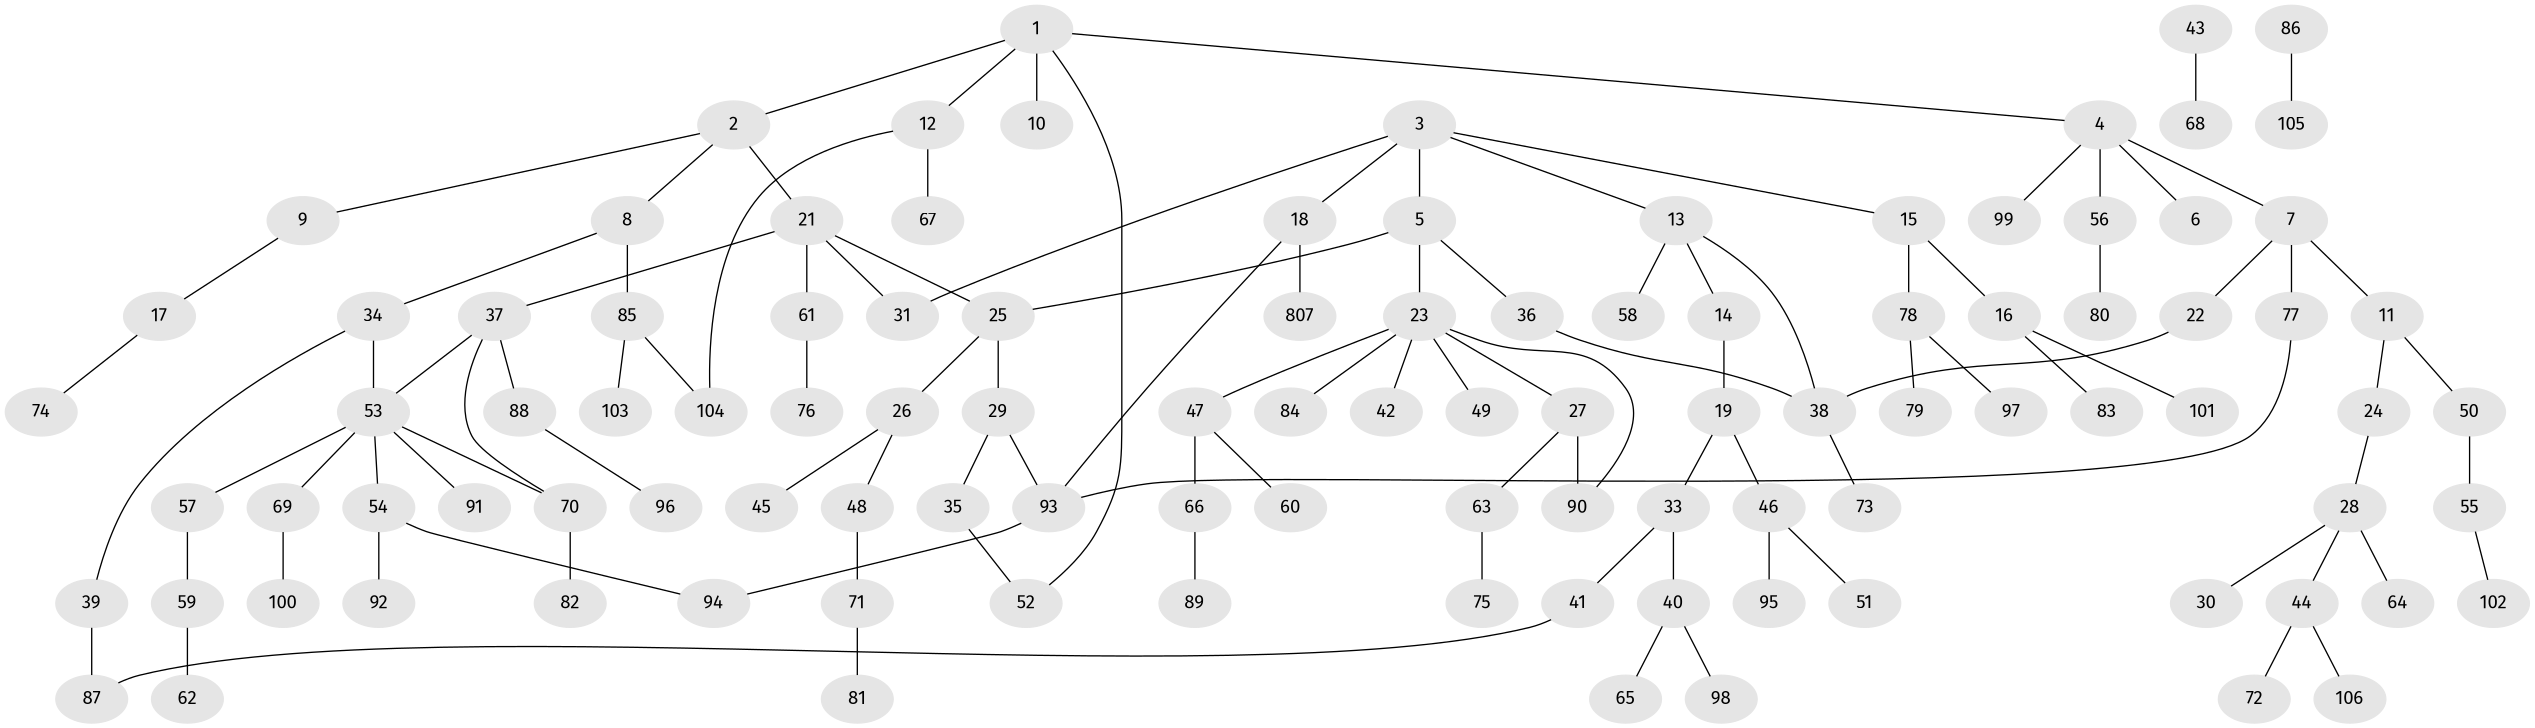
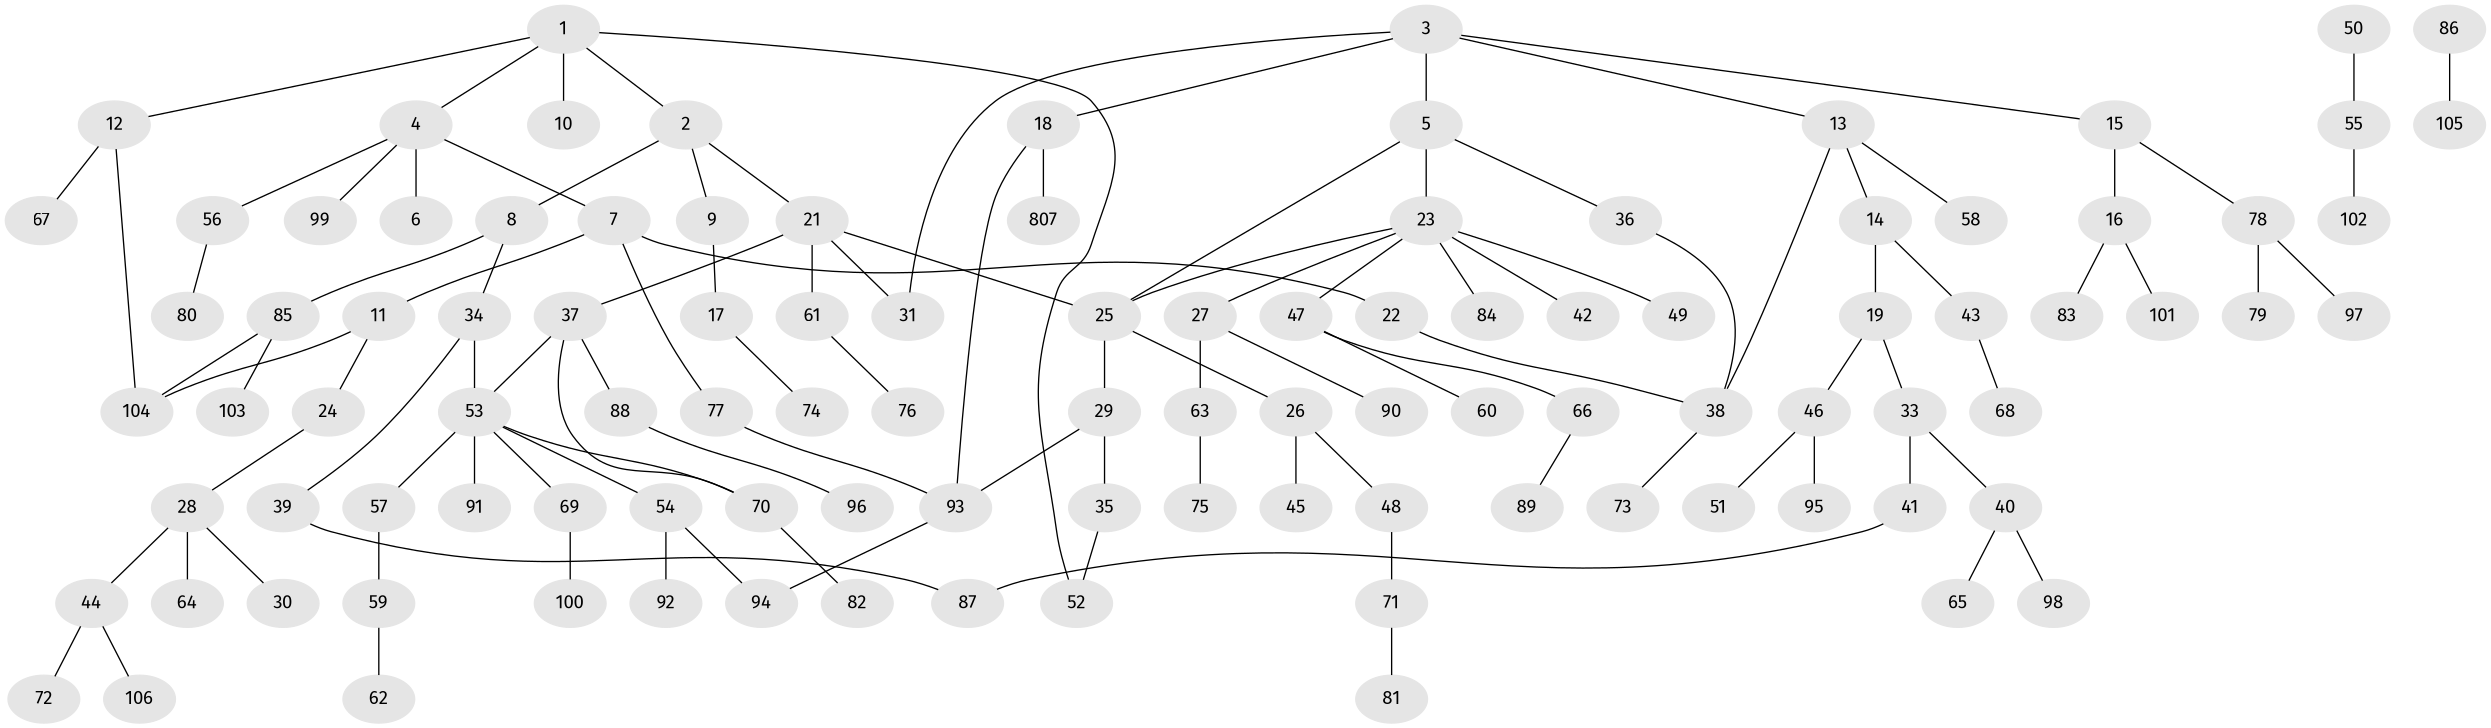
  graph {
    fontname="Fira Sans"
    node [color=gray90 fontname="Fira Sans" style=filled]
    edge [fontname="Fira Sans"]
    1
    2
    4
    10
    12
    52
    8
    9
    21
    3
    5
    13
    15
    18
    31
    6
    7
    56
    99
    67
    104
    34
    85
    17
    25
    37
    61
    23
    36
    14
    38
    58
    16
    78
    93
    n36 [label=807]
    11
    22
    77
    80
    27
    42
    47
    49
    84
    26
    29
    24
    50
    39
    53
    103
    74
    28
    55
    19
    43
    73
    33
    46
    68
    83
    101
    79
    97
    94
    40
    41
    51
    95
    70
    88
    76
    63
    90
    60
    66
    30
    44
    64
    45
    48
    35
    71
    75
    72
    106
    65
    98
    87
    54
    57
    69
    91
    82
    96
    89
    81
    102
    92
    59
    100
    86
    105
    62
    1 -- 2
    1 -- 4
    1 -- 10
    1 -- 12
    1 -- 52
    2 -- 8
    2 -- 9
    2 -- 21
    4 -- 6
    4 -- 7
    4 -- 56
    4 -- 99
    12 -- 67
    12 -- 104
    8 -- 34
    8 -- 85
    9 -- 17
    21 -- 31
    21 -- 25
    21 -- 37
    21 -- 61
    3 -- 5
    3 -- 13
    3 -- 15
    3 -- 18
    3 -- 31
    5 -- 25
    5 -- 23
    5 -- 36
    13 -- 14
    13 -- 38
    13 -- 58
    15 -- 16
    15 -- 78
    18 -- 93
    18 -- n36
    7 -- 11
    7 -- 22
    7 -- 77
    56 -- 80
    34 -- 39
    34 -- 53
    85 -- 104
    85 -- 103
    17 -- 74
    25 -- 26
    25 -- 29
    37 -- 53
    37 -- 70
    37 -- 88
    61 -- 76
-   23 -- 90
+   23 -- 25
    23 -- 27
    23 -- 42
    23 -- 47
    23 -- 49
    23 -- 84
    36 -- 38
    14 -- 19
+   14 -- 43
    38 -- 73
    16 -- 83
    16 -- 101
    78 -- 79
    78 -- 97
    93 -- 94
    11 -- 24
-   11 -- 50
+   11 -- 104
    22 -- 38
    77 -- 93
    27 -- 63
    27 -- 90
    47 -- 60
    47 -- 66
    26 -- 45
    26 -- 48
    29 -- 93
    29 -- 35
    24 -- 28
    50 -- 55
    39 -- 87
    53 -- 70
    53 -- 54
    53 -- 57
    53 -- 69
    53 -- 91
    28 -- 30
    28 -- 44
    28 -- 64
    55 -- 102
    19 -- 33
    19 -- 46
    43 -- 68
    33 -- 40
    33 -- 41
    46 -- 51
    46 -- 95
    40 -- 65
    40 -- 98
    41 -- 87
    70 -- 82
    88 -- 96
    63 -- 75
    66 -- 89
    44 -- 72
    44 -- 106
    48 -- 71
    35 -- 52
    71 -- 81
    54 -- 94
    54 -- 92
    57 -- 59
    69 -- 100
    59 -- 62
    86 -- 105
  }
